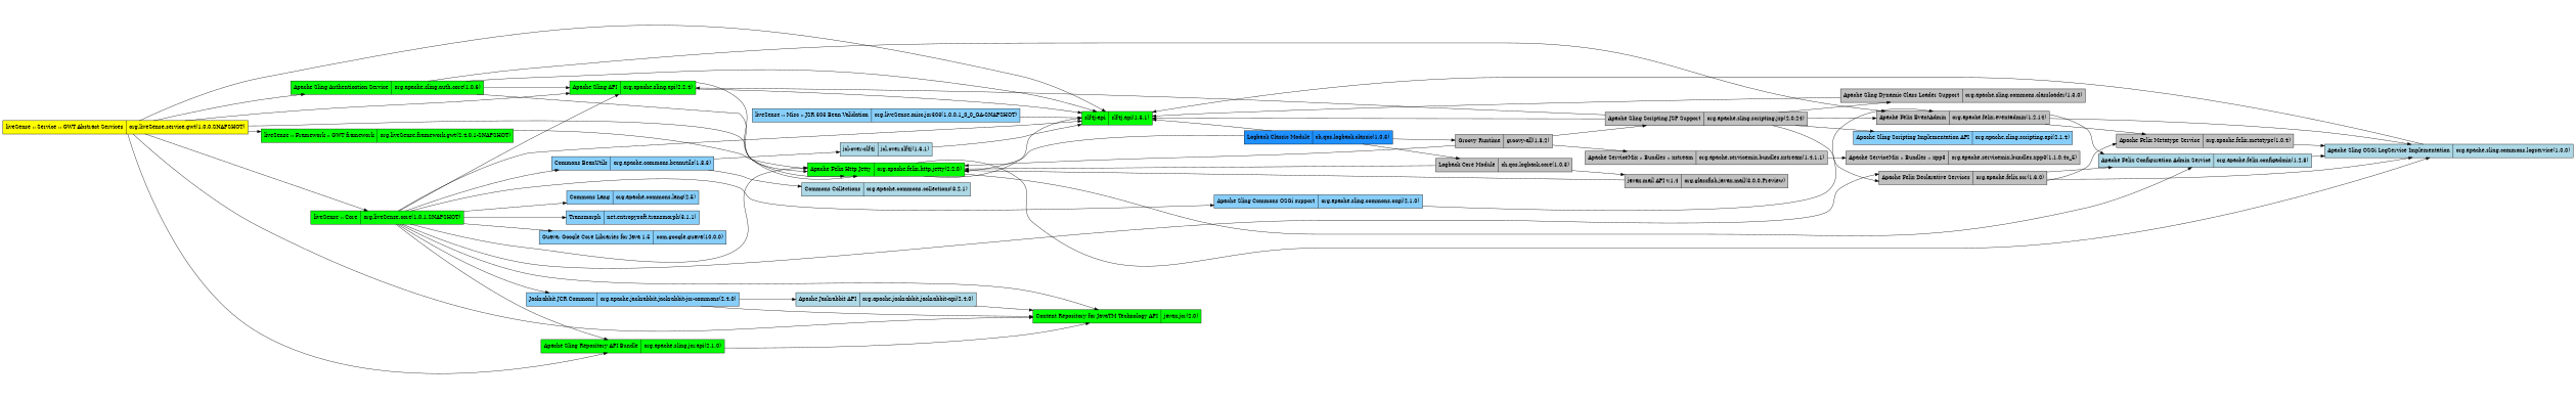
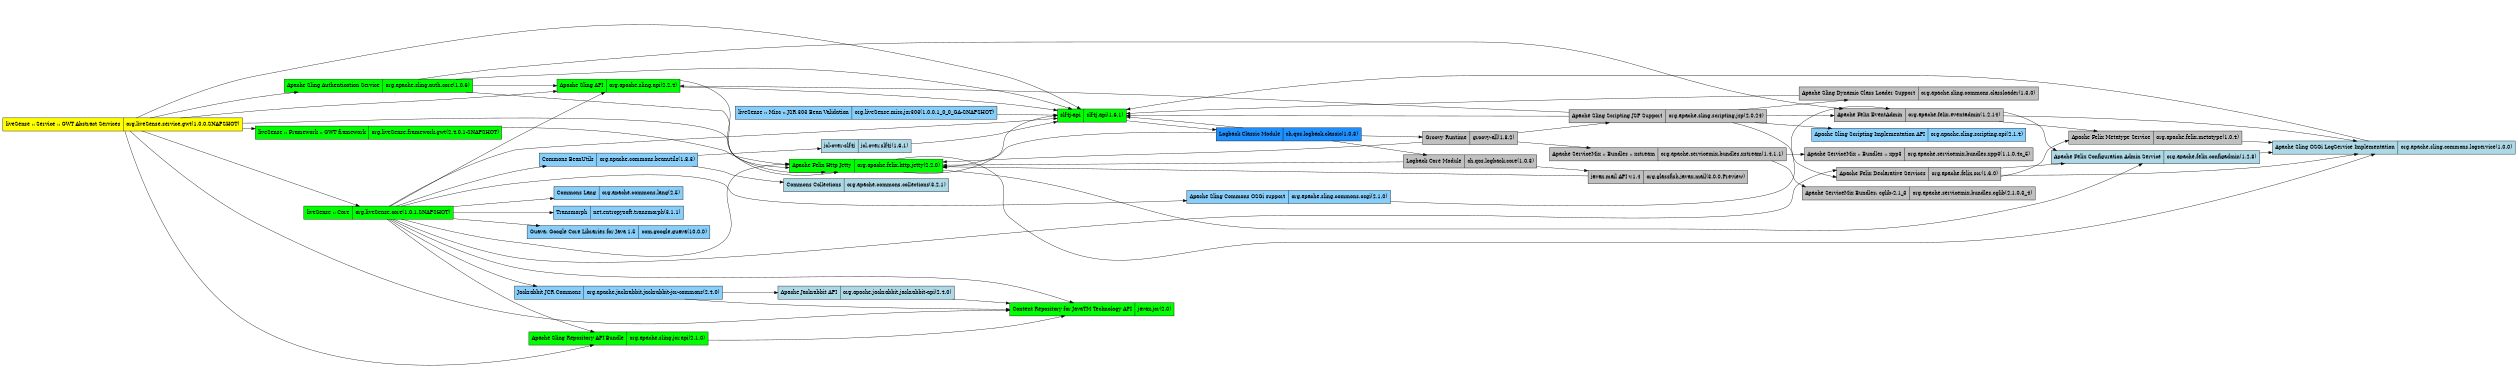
  digraph {
    rankdir=LR
    node [fillcolor=silver shape=record style=filled]
    n1 [fillcolor=yellow label="{liveSense :: Service :: GWT Abstract Services | org.liveSense.service.gwt(1.0.0.SNAPSHOT)}"]
    n2 [fillcolor=green label="{Apache Sling API | org.apache.sling.api(2.2.4)}"]
    n3 [fillcolor=green label="{Apache Sling Authentication Service | org.apache.sling.auth.core(1.0.6)}"]
    n4 [fillcolor=green label="{Content Repository for JavaTM Technology API | javax.jcr(2.0)}"]
    n5 [fillcolor=green label="{Apache Sling Repository API Bundle | org.apache.sling.jcr.api(2.1.0)}"]
    n6 [fillcolor=green label="{Apache Felix Http Jetty | org.apache.felix.http.jetty(2.2.0)}"]
    n7 [fillcolor=green label="{liveSense :: Core | org.liveSense.core(1.0.1.SNAPSHOT)}"]
    n8 [fillcolor=green label="{liveSense :: Framework :: GWT framework | org.liveSense.framework.gwt(2.4.0.1-SNAPSHOT)}"]
    n9 [fillcolor=green label="{slf4j-api | slf4j.api(1.6.1)}"]
    n10 [label="{Apache Felix EventAdmin | org.apache.felix.eventadmin(1.2.14)}"]
    n11 [fillcolor=lightblue label="{Apache Sling OSGi LogService Implementation | org.apache.sling.commons.logservice(1.0.0)}"]
    n12 [fillcolor=lightblue label="{Apache Felix Configuration Admin Service | org.apache.felix.configadmin(1.2.8)}"]
    n13 [label="{Apache Felix Declarative Services | org.apache.felix.scr(1.6.0)}"]
    n14 [fillcolor=lightskyblue label="{Jackrabbit JCR Commons | org.apache.jackrabbit.jackrabbit-jcr-commons(2.4.0)}"]
    n15 [fillcolor=lightskyblue label="{Commons BeanUtils | org.apache.commons.beanutils(1.8.3)}"]
    n16 [fillcolor=lightskyblue label="{Apache Sling Commons OSGi support | org.apache.sling.commons.osgi(2.1.0)}"]
    n17 [fillcolor=lightskyblue label="{Transmorph | net.entropysoft.transmorph(3.1.1)}"]
    n18 [fillcolor=lightskyblue label="{Guava: Google Core Libraries for Java 1.5 | com.google.guava(10.0.0)}"]
    n19 [fillcolor=lightskyblue label="{Commons Lang | org.apache.commons.lang(2.5)}"]
    n20 [fillcolor=dodgerblue label="{Logback Classic Module | ch.qos.logback.classic(1.0.3)}"]
    n21 [label="{Apache Felix Metatype Service | org.apache.felix.metatype(1.0.4)}"]
    n22 [fillcolor=lightblue label="{Apache Jackrabbit API | org.apache.jackrabbit.jackrabbit-api(2.4.0)}"]
    n23 [fillcolor=lightblue label="{Commons Collections | org.apache.commons.collections(3.2.1)}"]
    n24 [fillcolor=lightblue label="{jcl-over-slf4j | jcl.over.slf4j(1.6.1)}"]
    n25 [fillcolor=lightskyblue label="{liveSense :: Misc :: JSR 303 Bean Validation | org.liveSense.misc.jsr303(1.0.0.1_0_0_GA-SNAPSHOT)}"]
    n26 [label="{Logback Core Module | ch.qos.logback.core(1.0.3)}"]
    n27 [label="{Groovy Runtime | groovy-all(1.8.2)}"]
    n28 [label="{javax.mail API v.1.4 | org.glassfish.javax.mail(3.0.0.Preview)}"]
    n29 [label="{Apache ServiceMix :: Bundles :: xstream | org.apache.servicemix.bundles.xstream(1.4.1.1)}"]
    n30 [label="{Apache Sling Scripting JSP Support | org.apache.sling.scripting.jsp(2.0.24)}"]
    n31 [label="{Apache ServiceMix :: Bundles :: xpp3 | org.apache.servicemix.bundles.xpp3(1.1.0.4c_5)}"]
+   n32 [label="{Apache ServiceMix Bundles: cglib-2.1_3 | org.apache.servicemix.bundles.cglib(2.1.0.3_4)}"]
    n33 [label="{Apache Sling Dynamic Class Loader Support | org.apache.sling.commons.classloader(1.3.0)}"]
    n34 [fillcolor=lightskyblue label="{Apache Sling Scripting Implementation API | org.apache.sling.scripting.api(2.1.4)}"]
    n1 -> n2
    n1 -> n3
    n1 -> n4
    n1 -> n5
    n1 -> n6
    n1 -> n7
    n1 -> n8
    n1 -> n9
    n2 -> n6
    n2 -> n9
    n3 -> n2
    n3 -> n6
    n3 -> n9
    n3 -> n10
    n5 -> n4
    n6 -> n9
    n6 -> n11
    n6 -> n12
    n7 -> n2
    n7 -> n4
    n7 -> n5
    n7 -> n6
    n7 -> n9
    n7 -> n13
    n7 -> n14
    n7 -> n15
    n7 -> n16
    n7 -> n17
    n7 -> n18
    n7 -> n19
    n8 -> n6
+   n9 -> n20
    n10 -> n11
    n10 -> n12
    n10 -> n21
    n11 -> n9
    n12 -> n11
    n13 -> n11
    n13 -> n12
    n13 -> n21
    n14 -> n4
    n14 -> n22
    n15 -> n23
    n15 -> n24
    n16 -> n10
    n20 -> n6
    n20 -> n9
    n20 -> n26
    n20 -> n27
    n21 -> n11
    n22 -> n4
    n24 -> n9
    n25 -> n9
    n26 -> n6
    n26 -> n28
    n27 -> n6
    n27 -> n29
    n27 -> n30
    n28 -> n6
    n29 -> n31
+   n29 -> n32
    n30 -> n2
    n30 -> n9
    n30 -> n10
    n30 -> n13
    n30 -> n33
    n30 -> n34
    n33 -> n9
  }
